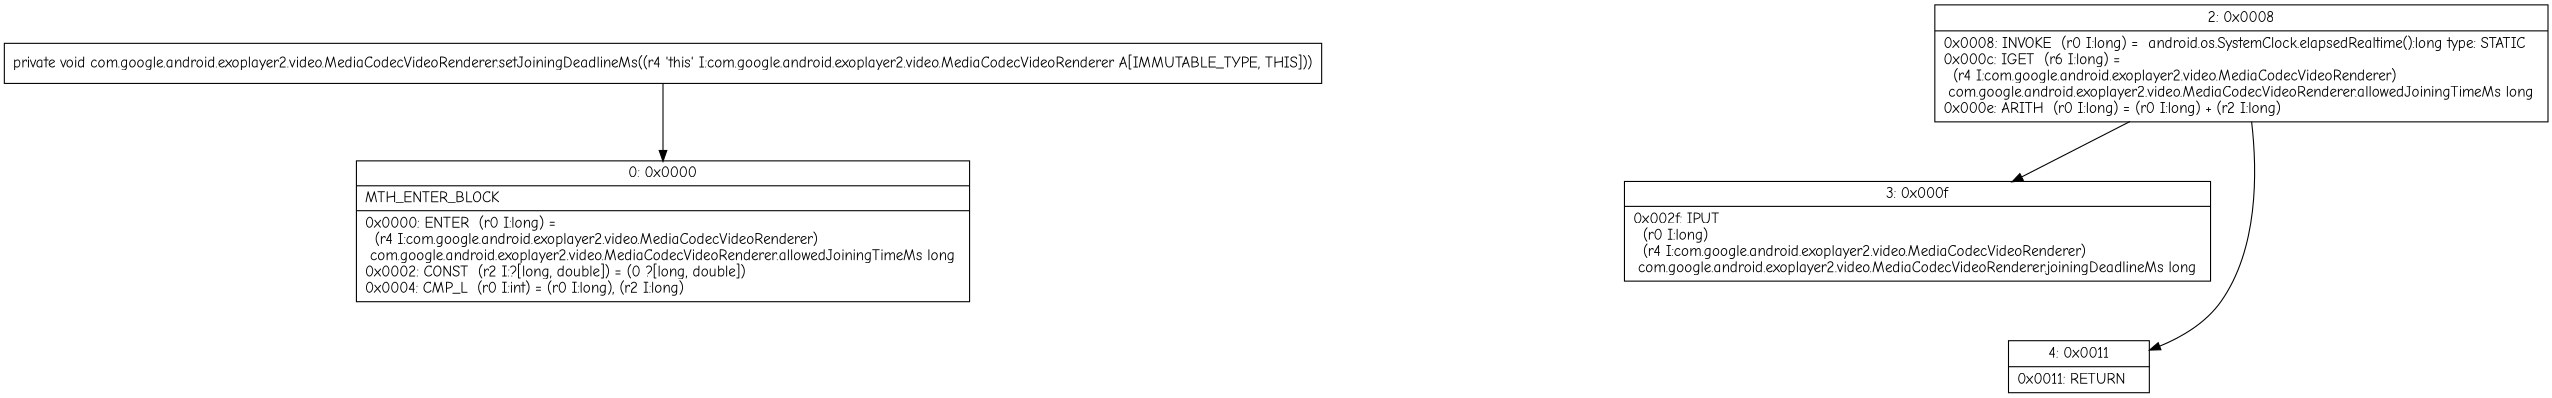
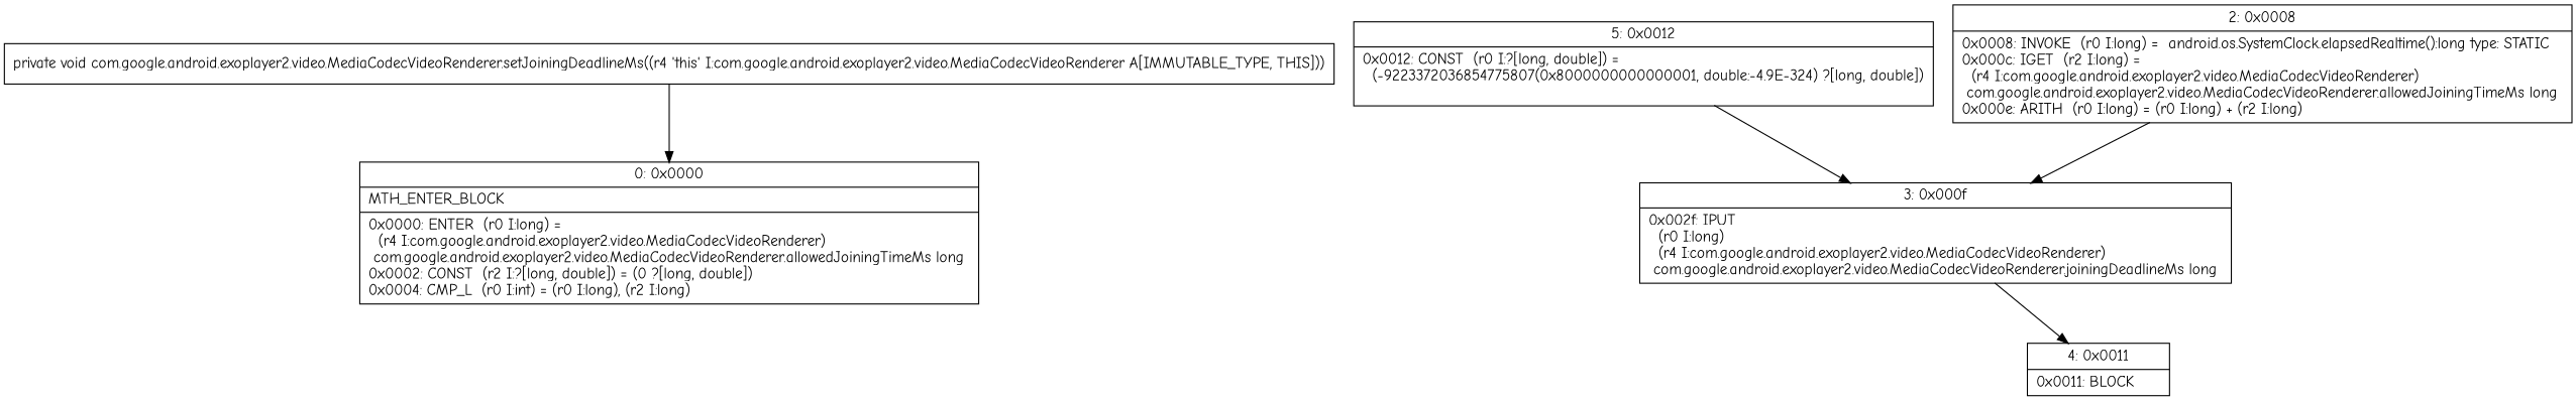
  digraph {
    fontname="Comic Neue"
    node [fontname="Comic Neue" shape=record]
    edge [fontname="Comic Neue"]
    n1 [label="{0\:\ 0x0000|MTH_ENTER_BLOCK\l|0x0000: ENTER  (r0 I:long) = \l  (r4 I:com.google.android.exoplayer2.video.MediaCodecVideoRenderer)\l com.google.android.exoplayer2.video.MediaCodecVideoRenderer.allowedJoiningTimeMs long \l0x0002: CONST  (r2 I:?[long, double]) = (0 ?[long, double]) \l0x0004: CMP_L  (r0 I:int) = (r0 I:long), (r2 I:long) \l}"]
-   n2 [label="{2\:\ 0x0008|0x0008: INVOKE  (r0 I:long) =  android.os.SystemClock.elapsedRealtime():long type: STATIC \l0x000c: IGET  (r6 I:long) = \l  (r4 I:com.google.android.exoplayer2.video.MediaCodecVideoRenderer)\l com.google.android.exoplayer2.video.MediaCodecVideoRenderer.allowedJoiningTimeMs long \l0x000e: ARITH  (r0 I:long) = (r0 I:long) + (r2 I:long) \l}"]
+   n2 [label="{2\:\ 0x0008|0x0008: INVOKE  (r0 I:long) =  android.os.SystemClock.elapsedRealtime():long type: STATIC \l0x000c: IGET  (r2 I:long) = \l  (r4 I:com.google.android.exoplayer2.video.MediaCodecVideoRenderer)\l com.google.android.exoplayer2.video.MediaCodecVideoRenderer.allowedJoiningTimeMs long \l0x000e: ARITH  (r0 I:long) = (r0 I:long) + (r2 I:long) \l}"]
    n3 [label="{3\:\ 0x000f|0x002f: IPUT  \l  (r0 I:long)\l  (r4 I:com.google.android.exoplayer2.video.MediaCodecVideoRenderer)\l com.google.android.exoplayer2.video.MediaCodecVideoRenderer.joiningDeadlineMs long \l}"]
-   n5 [label="{4\:\ 0x0011|0x0011: RETURN   \l}"]
+   n4 [label="{5\:\ 0x0012|0x0012: CONST  (r0 I:?[long, double]) = \l  (\-9223372036854775807(0x8000000000000001, double:\-4.9E\-324) ?[long, double])\l \l}"]
+   n5 [label="{4\:\ 0x0011|0x0011: BLOCK   \l}"]
    n6 [label="{private void com.google.android.exoplayer2.video.MediaCodecVideoRenderer.setJoiningDeadlineMs((r4 'this' I:com.google.android.exoplayer2.video.MediaCodecVideoRenderer A[IMMUTABLE_TYPE, THIS])) }"]
    n2 -> n3
-   n2 -> n5
+   n3 -> n5
+   n4 -> n3
    n6 -> n1
  }
